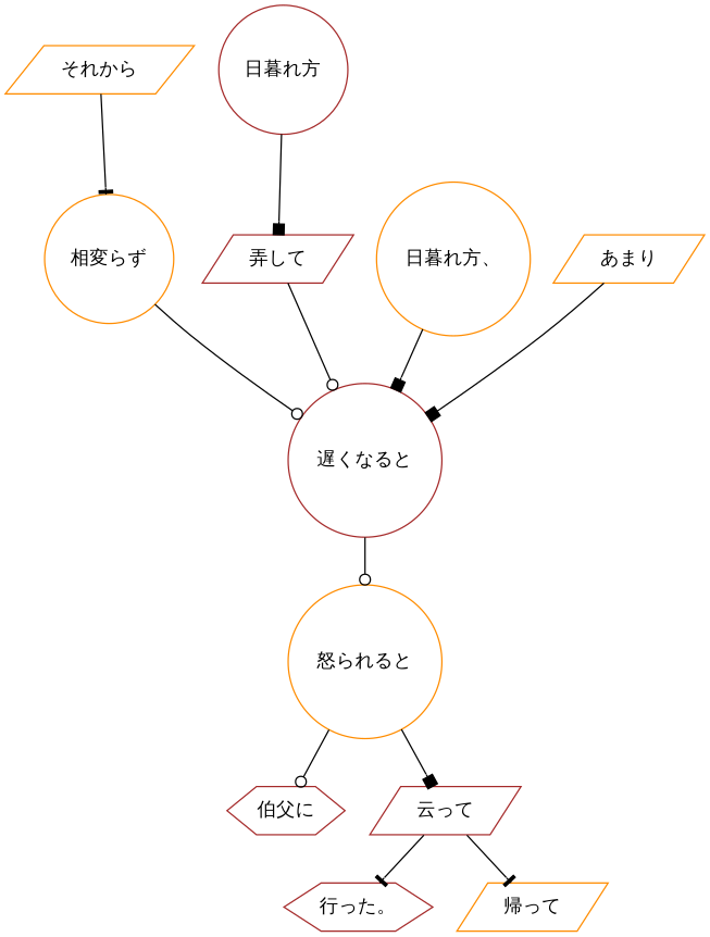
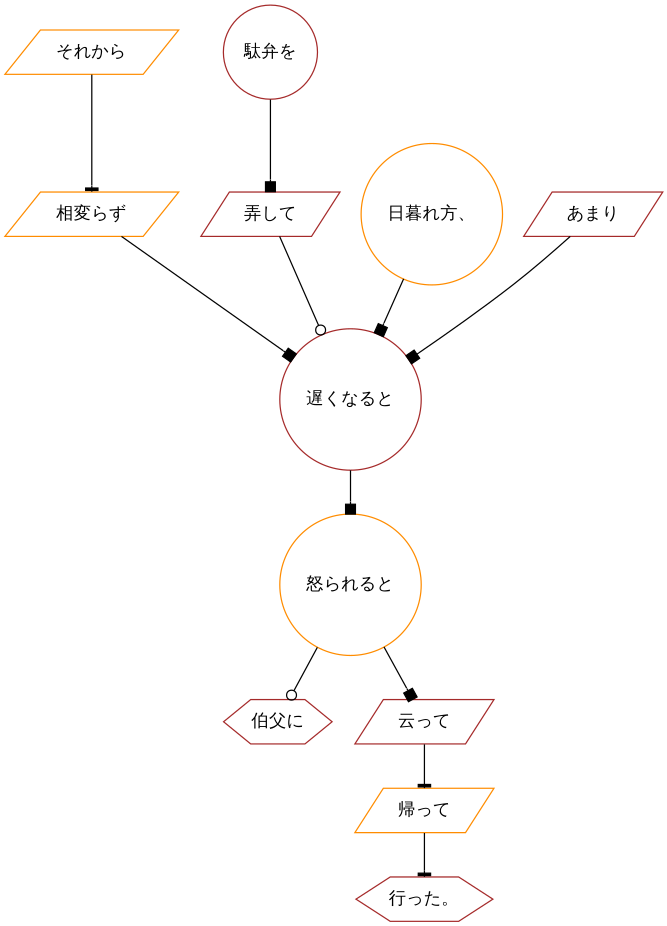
  digraph {
    node [color=brown shape=parallelogram]
    edge [arrowhead=box]
    n1 [label="行った。" shape=hexagon]
    n2 [color=darkorange label="それから"]
-   n3 [color=darkorange label="相変らず" shape=circle]
+   n3 [color=darkorange label="相変らず"]
    n4 [label="遅くなると" shape=circle]
    n5 [color=darkorange label="怒られると" shape=circle]
-   n6 [label="日暮れ方" shape=circle]
+   n6 [label="駄弁を" shape=circle]
    n7 [label="弄して"]
    n8 [color=darkorange label="日暮れ方、" shape=circle]
-   n9 [color=darkorange label="あまり"]
+   n9 [label="あまり"]
    n10 [label="伯父に" shape=hexagon]
    n11 [label="云って"]
    n12 [color=darkorange label="帰って"]
    n2 -> n3 [arrowhead=tee]
-   n3 -> n4 [arrowhead=odot]
-   n4 -> n5 [arrowhead=odot]
+   n3 -> n4
+   n4 -> n5
    n5 -> n10 [arrowhead=odot]
    n5 -> n11
    n6 -> n7
    n7 -> n4 [arrowhead=odot]
    n8 -> n4
    n9 -> n4
    n11 -> n12 [arrowhead=tee]
-   n11 -> n1 [arrowhead=tee]
+   n12 -> n1 [arrowhead=tee]
  }
